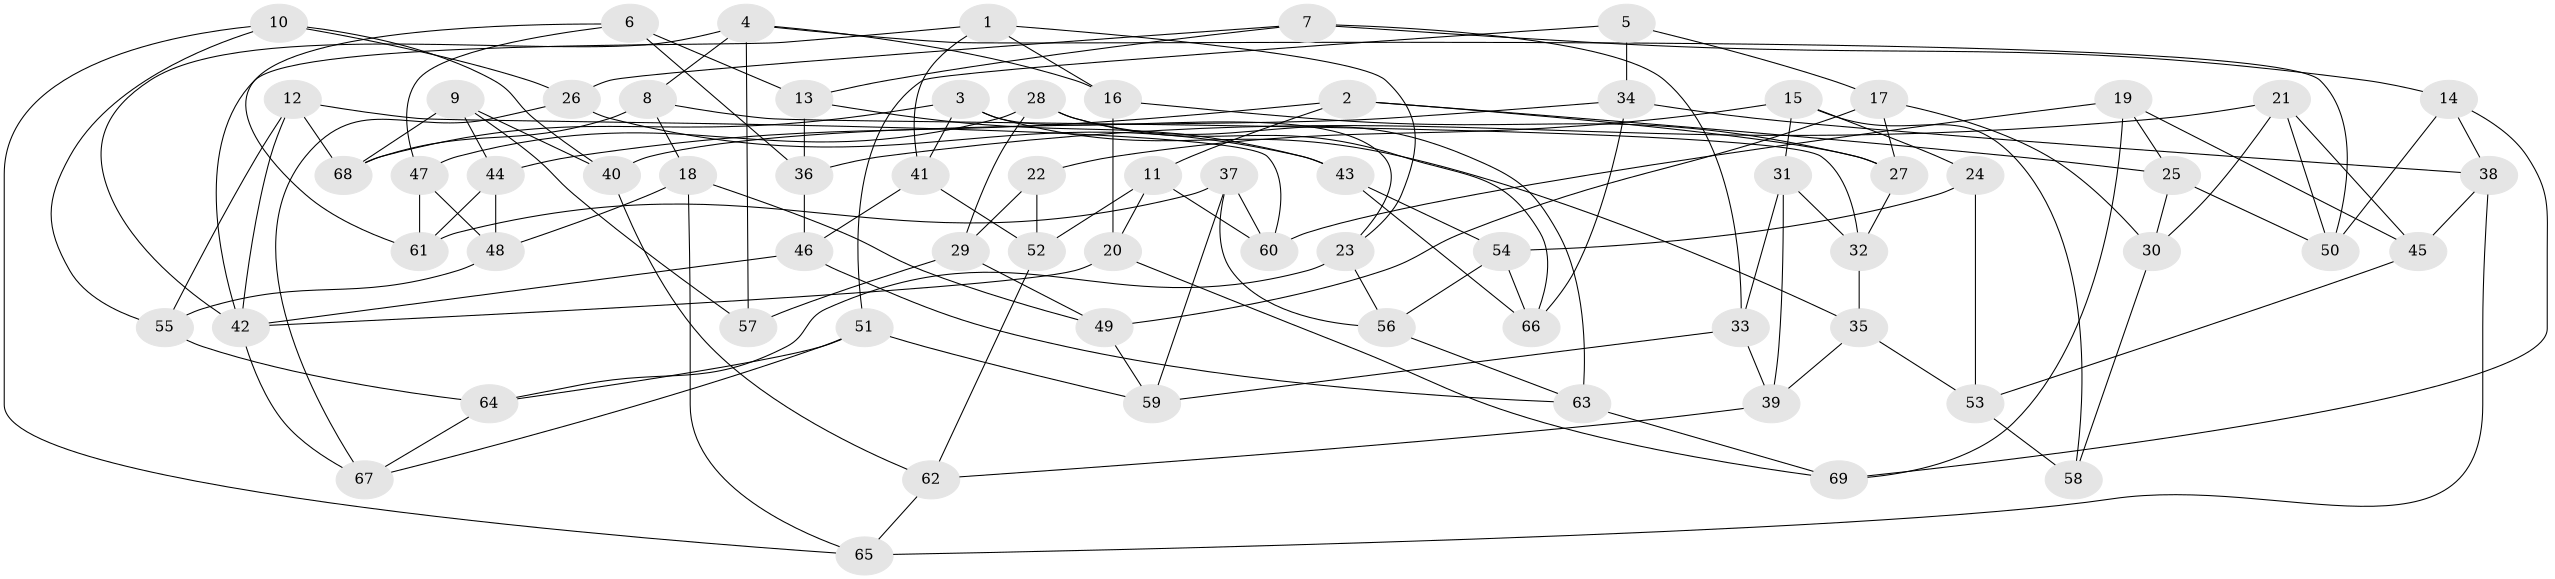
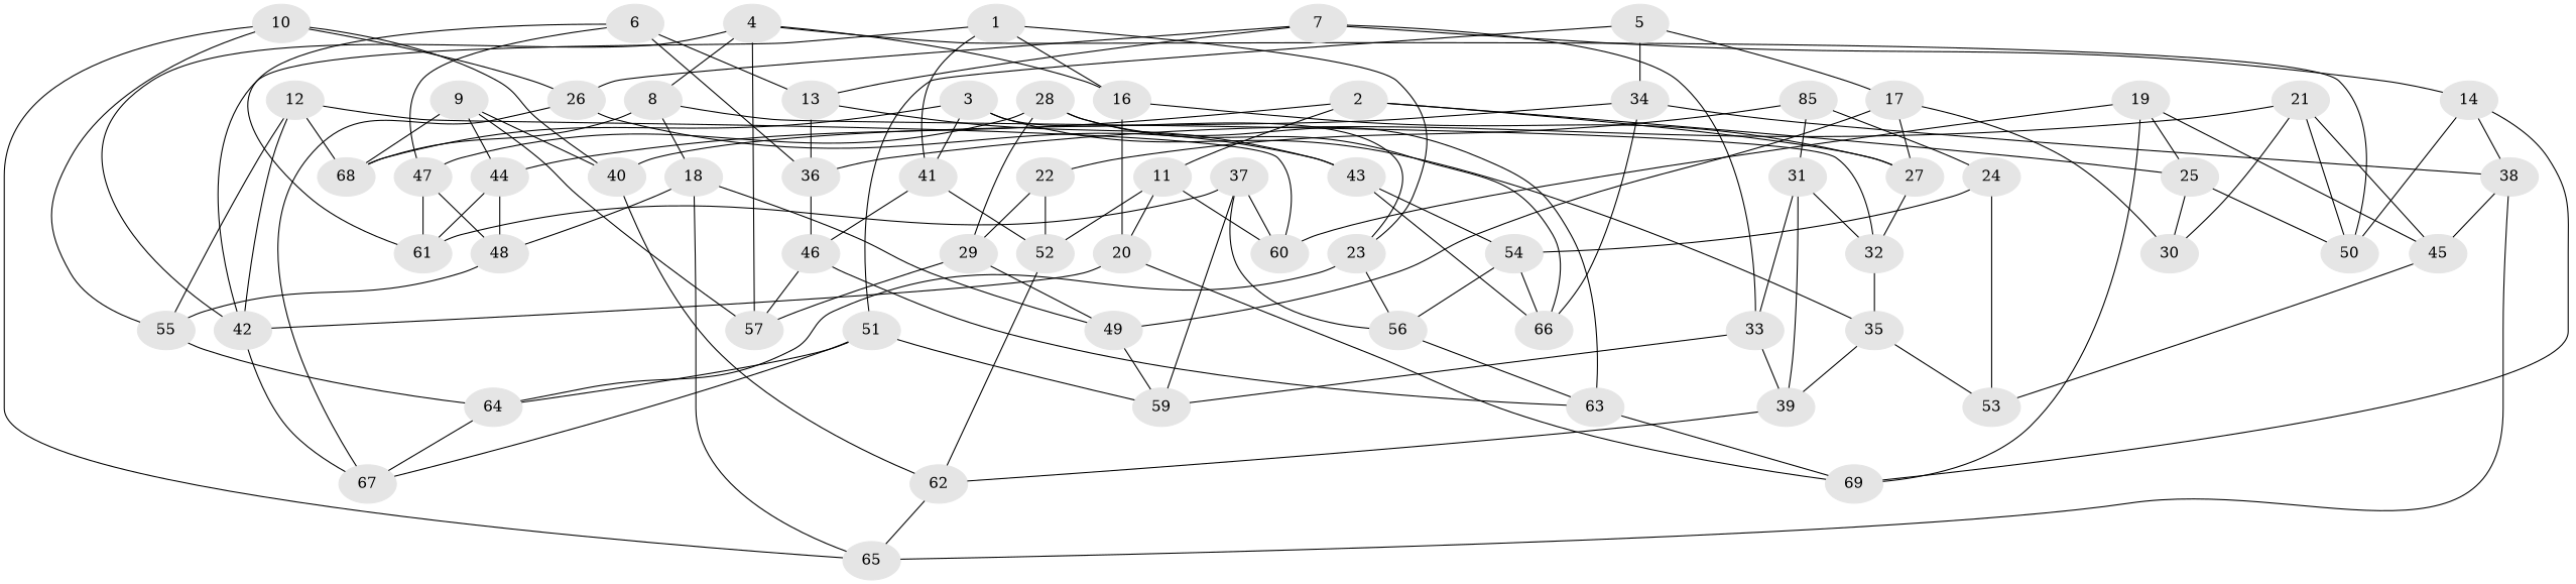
  graph {
    node [color=gray90 style=filled]
    1
    16
    23
    41
    42
    27
    20
    56
    64
    52
    46
    67
    2
    11
    25
    44
    60
    50
    30
    32
    61
    48
    3
    35
    68
    53
    39
    4
    57
    8
    5
    17
    34
    51
    18
    49
    40
    38
    66
    59
    6
    13
    36
    47
    43
    7
    14
    26
    33
    69
    65
    9
    62
    10
    55
    12
    24
    54
    45
-   15
+   15 [label=85]
    22
    31
-   58
    29
    19
    21
    63
    28
    37
    1 -- 16
    1 -- 23
    1 -- 41
    1 -- 42
    16 -- 27
    16 -- 20
    23 -- 56
    23 -- 64
    41 -- 52
    41 -- 46
    42 -- 67
    27 -- 32
    20 -- 42
    20 -- 69
    56 -- 63
    64 -- 67
    52 -- 62
-   46 -- 42
+   46 -- 57
    46 -- 63
    2 -- 27
    2 -- 11
    2 -- 25
    2 -- 44
    11 -- 20
    11 -- 52
    11 -- 60
    25 -- 50
    25 -- 30
    44 -- 61
    44 -- 48
-   30 -- 58
    32 -- 35
    48 -- 55
    3 -- 23
    3 -- 41
    3 -- 35
    3 -- 68
    35 -- 53
    35 -- 39
-   53 -- 58
    39 -- 62
    4 -- 16
    4 -- 42
    4 -- 50
    4 -- 57
    4 -- 8
    8 -- 32
    8 -- 68
    8 -- 18
    5 -- 17
    5 -- 34
    5 -- 51
    17 -- 27
    17 -- 30
    17 -- 49
    34 -- 40
    34 -- 38
    34 -- 66
    51 -- 64
    51 -- 67
    51 -- 59
    18 -- 48
    18 -- 49
    18 -- 65
    49 -- 59
    40 -- 62
    38 -- 65
    38 -- 45
    6 -- 61
    6 -- 13
    6 -- 36
    6 -- 47
    13 -- 36
    13 -- 43
    36 -- 46
    47 -- 61
    47 -- 48
    43 -- 66
    43 -- 54
    7 -- 13
    7 -- 14
    7 -- 26
    7 -- 33
    14 -- 50
    14 -- 38
    14 -- 69
    26 -- 67
    26 -- 43
    33 -- 39
    33 -- 59
    9 -- 44
    9 -- 68
    9 -- 57
    9 -- 40
    62 -- 65
    10 -- 40
    10 -- 26
    10 -- 65
    10 -- 55
    55 -- 64
    12 -- 42
    12 -- 60
    12 -- 68
    12 -- 55
    24 -- 53
    24 -- 54
    54 -- 56
    54 -- 66
    45 -- 53
    15 -- 24
    15 -- 22
    15 -- 31
-   15 -- 58
    22 -- 52
    22 -- 29
    31 -- 32
    31 -- 39
    31 -- 33
    29 -- 57
    29 -- 49
    19 -- 25
    19 -- 60
    19 -- 69
    19 -- 45
    21 -- 50
    21 -- 30
    21 -- 36
    21 -- 45
    63 -- 69
    28 -- 66
    28 -- 47
    28 -- 29
    28 -- 63
    37 -- 56
    37 -- 60
    37 -- 61
    37 -- 59
  }
